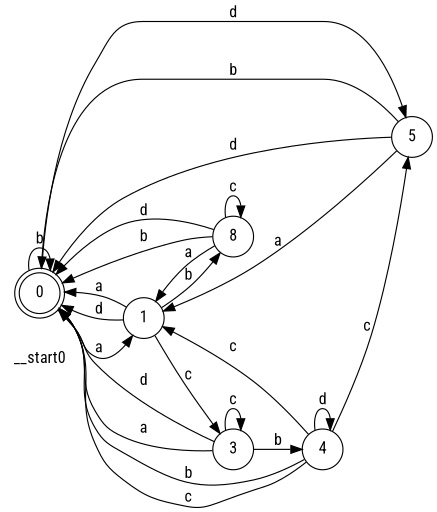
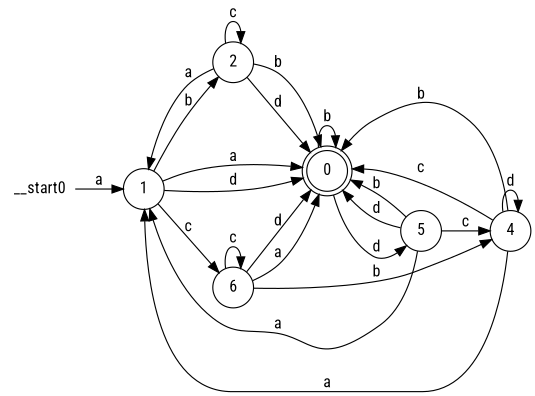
  digraph {
    fontname="Roboto Condensed"
    rankdir=LR
    node [fontname="Roboto Condensed" shape=circle color=black fillcolor=white style=filled]
    edge [fontname="Roboto Condensed"]
    __start0 [shape=none color="" fillcolor="" style=""]
    n2 [label=0 shape=doublecircle style="rounded,filled"]
    n3 [label=1]
    n4 [label=5]
-   n5 [label=3]
-   n6 [label=8]
+   n5 [label=6]
+   n6 [label=2]
    n7 [label=4]
    n2 -> n2 [label=b]
-   n2 -> n3 [label=a]
+   __start0 -> n3 [label=a]
    n2 -> n4 [label=d]
    n3 -> n2 [label=a]
    n3 -> n2 [label=d]
    n3 -> n5 [label=c]
    n3 -> n6 [label=b]
    n4 -> n2 [label=b]
    n4 -> n2 [label=d]
    n4 -> n3 [label=a]
-   n7 -> n4 [label=c]
+   n4 -> n7 [label=c]
    n5 -> n2 [label=a]
    n5 -> n2 [label=d]
    n5 -> n5 [label=c]
    n5 -> n7 [label=b]
    n6 -> n2 [label=b]
    n6 -> n2 [label=d]
    n6 -> n3 [label=a]
    n6 -> n6 [label=c]
    n7 -> n2 [label=b]
    n7 -> n2 [label=c]
-   n7 -> n3 [label=c]
+   n7 -> n3 [label=a]
    n7 -> n7 [label=d]
  }
